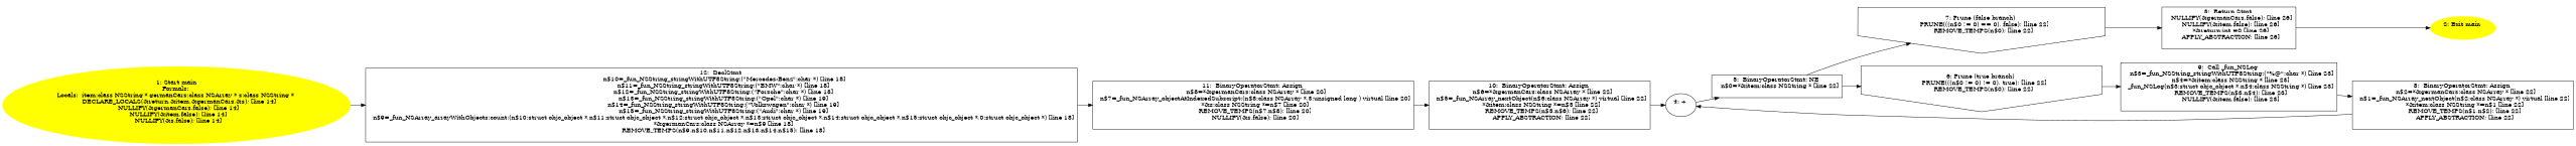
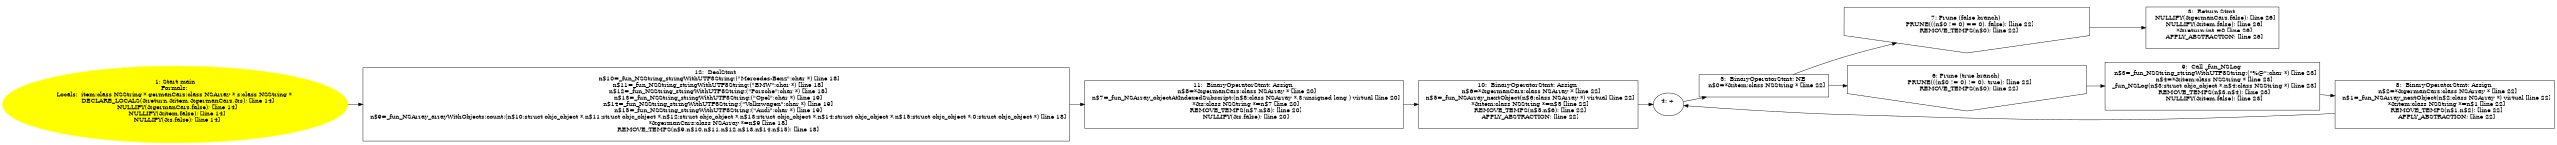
  digraph {
    rankdir=LR
    node [shape=box]
    n1 [label="12:  DeclStmt \n   n$10=_fun_NSString_stringWithUTF8String:(\"Mercedes-Benz\":char *) [line 18]\n  n$11=_fun_NSString_stringWithUTF8String:(\"BMW\":char *) [line 18]\n  n$12=_fun_NSString_stringWithUTF8String:(\"Porsche\":char *) [line 18]\n  n$13=_fun_NSString_stringWithUTF8String:(\"Opel\":char *) [line 19]\n  n$14=_fun_NSString_stringWithUTF8String:(\"Volkswagen\":char *) [line 19]\n  n$15=_fun_NSString_stringWithUTF8String:(\"Audi\":char *) [line 19]\n  n$9=_fun_NSArray_arrayWithObjects:count:(n$10:struct objc_object *,n$11:struct objc_object *,n$12:struct objc_object *,n$13:struct objc_object *,n$14:struct objc_object *,n$15:struct objc_object *,0:struct objc_object *) [line 18]\n  *&germanCars:class NSArray *=n$9 [line 18]\n  REMOVE_TEMPS(n$9,n$10,n$11,n$12,n$13,n$14,n$15); [line 18]\n "]
    n2 [label="11:  BinaryOperatorStmt: Assign \n   n$8=*&germanCars:class NSArray * [line 20]\n  n$7=_fun_NSArray_objectAtIndexedSubscript:(n$8:class NSArray *,3:unsigned long ) virtual [line 20]\n  *&s:class NSString *=n$7 [line 20]\n  REMOVE_TEMPS(n$7,n$8); [line 20]\n  NULLIFY(&s,false); [line 20]\n "]
    n3 [label="10:  BinaryOperatorStmt: Assign \n   n$6=*&germanCars:class NSArray * [line 22]\n  n$5=_fun_NSArray_nextObject(n$6:class NSArray *) virtual [line 22]\n  *&item:class NSString *=n$5 [line 22]\n  REMOVE_TEMPS(n$5,n$6); [line 22]\n  APPLY_ABSTRACTION; [line 22]\n "]
    n4 [label="4: + \n  " shape=""]
    n5 [label="5:  BinaryOperatorStmt: NE \n   n$0=*&item:class NSString * [line 22]\n "]
    n6 [label="9:  Call _fun_NSLog \n   n$3=_fun_NSString_stringWithUTF8String:(\"%@\":char *) [line 23]\n  n$4=*&item:class NSString * [line 23]\n  _fun_NSLog(n$3:struct objc_object *,n$4:class NSString *) [line 23]\n  REMOVE_TEMPS(n$3,n$4); [line 23]\n  NULLIFY(&item,false); [line 23]\n "]
    n7 [label="8:  BinaryOperatorStmt: Assign \n   n$2=*&germanCars:class NSArray * [line 22]\n  n$1=_fun_NSArray_nextObject(n$2:class NSArray *) virtual [line 22]\n  *&item:class NSString *=n$1 [line 22]\n  REMOVE_TEMPS(n$1,n$2); [line 22]\n  APPLY_ABSTRACTION; [line 22]\n "]
    n8 [label="7: Prune (false branch) \n   PRUNE(((n$0 != 0) == 0), false); [line 22]\n  REMOVE_TEMPS(n$0); [line 22]\n " shape=invhouse]
    n9 [label="3:  Return Stmt \n   NULLIFY(&germanCars,false); [line 26]\n  NULLIFY(&item,false); [line 26]\n  *&return:int =0 [line 26]\n  APPLY_ABSTRACTION; [line 26]\n "]
-   n10 [color=yellow label="2: Exit main \n  " style=filled shape=""]
    n11 [label="6: Prune (true branch) \n   PRUNE(((n$0 != 0) != 0), true); [line 22]\n  REMOVE_TEMPS(n$0); [line 22]\n " shape=invhouse]
    n12 [color=yellow label="1: Start main\nFormals: \nLocals:  item:class NSString * germanCars:class NSArray * s:class NSString * \n   DECLARE_LOCALS(&return,&item,&germanCars,&s); [line 14]\n  NULLIFY(&germanCars,false); [line 14]\n  NULLIFY(&item,false); [line 14]\n  NULLIFY(&s,false); [line 14]\n " style=filled shape=""]
    n1 -> n2
    n2 -> n3
    n3 -> n4
    n4 -> n5
    n5 -> n8
    n5 -> n11
    n6 -> n7
    n7 -> n4
    n8 -> n9
-   n9 -> n10
    n11 -> n6
    n12 -> n1
  }
